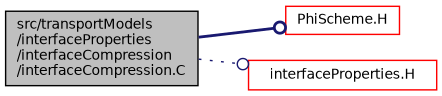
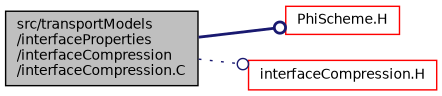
  digraph {
    rankdir=LR
    node [color=red fontname=Helvetica fontsize=10 shape=record]
    edge [color=midnightblue fontname=Helvetica fontsize=10 labelfontname=Helvetica labelfontsize=10 arrowhead=odot]
    n1 [color=black fillcolor=grey75 fontcolor=black height=0.2 label="src/transportModels\l/interfaceProperties\l/interfaceCompression\l/interfaceCompression.C" style=filled width=0.4]
    n2 [height=0.2 label="PhiScheme.H" width=0.4]
-   n3 [height=0.2 label="interfaceProperties.H" width=0.4]
+   n3 [height=0.2 label="interfaceCompression.H" width=0.4]
    n1 -> n2 [style=bold]
    n1 -> n3 [style=dotted]
  }
